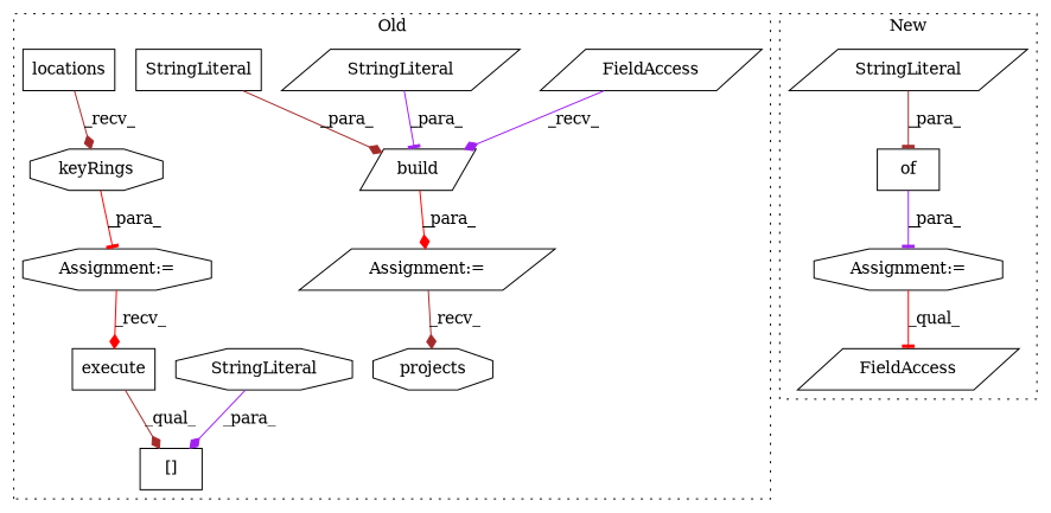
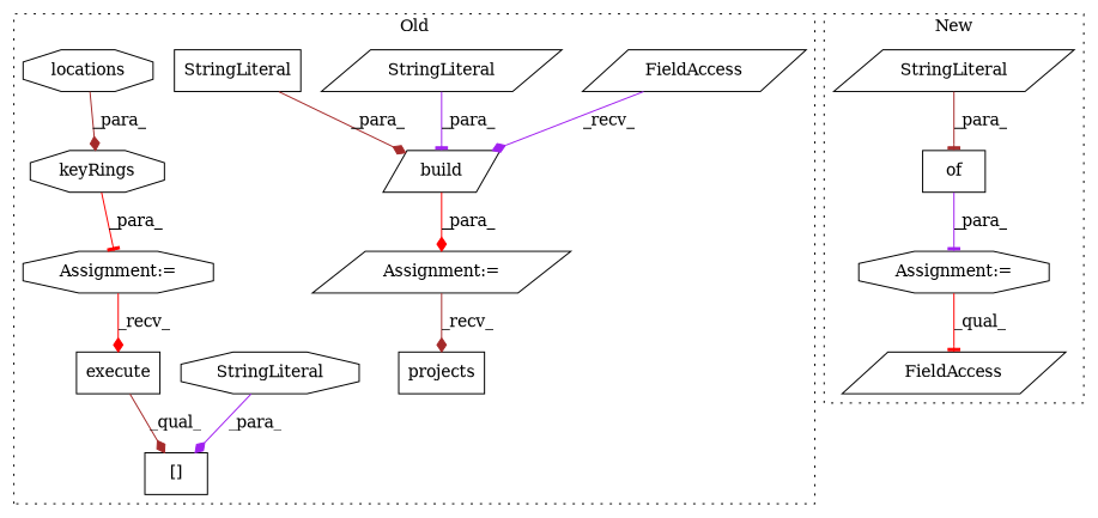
  digraph {
    node [a=32 l=1 shape=parallelogram]
    edge [arrowhead=diamond color=brown]
    n1 [l="6,1" label=build s="324,345"]
    n2 [a=22 l=25 label=FieldAccess s=298]
    n3 [a=7 label="Assignment:=" s=429 shape=octagon]
-   n4 [l=10 label=projects s=441 shape=octagon]
+   n4 [l=10 label=projects s=441 shape=box]
    n5 [a=2 l="9,1" label="[]" s="583,598" shape=box]
    n6 [a=45 l=10 label=StringLiteral s=330]
    n7 [a=45 l=4 label=StringLiteral s=341 shape=box]
    n8 [a=45 l=6 label=StringLiteral s=592 shape=octagon]
-   n9 [l=11 label=locations s=452 shape=box]
+   n9 [l=11 label=locations s=452 shape=octagon]
    n10 [a=7 label="Assignment:=" s=297]
    n11 [l=10 label=keyRings s=464 shape=octagon]
    n12 [l=9 label=execute s=533 shape=box]
    n13 [l="3,1" label=of s="482,504" shape=box]
    n14 [a=45 l=6 label=StringLiteral s=485]
    n15 [a=22 l=13 label=FieldAccess s=611]
    n16 [a=7 label="Assignment:=" s=477 shape=octagon]
    subgraph cluster_1 {
      label=Old
      style=dotted
      n1
      n2
      n3
      n4
      n5
      n6
      n7
      n8
      n9
      n10
      n11
      n12
    }
    subgraph cluster_2 {
      label=New
      style=dotted
      n13
      n14
      n15
      n16
    }
    n1 -> n10 [color=red label=_para_]
    n2 -> n1 [color=purple label=_recv_]
    n3 -> n12 [color=red label=_recv_]
    n6 -> n1 [arrowhead=tee color=purple label=_para_]
    n7 -> n1 [label=_para_]
    n8 -> n5 [color=purple label=_para_]
-   n9 -> n11 [label=_recv_]
+   n9 -> n11 [label=_para_]
    n10 -> n4 [label=_recv_]
    n11 -> n3 [arrowhead=tee color=red label=_para_]
    n12 -> n5 [label=_qual_]
    n13 -> n16 [arrowhead=tee color=purple label=_para_]
    n14 -> n13 [arrowhead=tee label=_para_]
    n16 -> n15 [arrowhead=tee color=red label=_qual_]
  }
